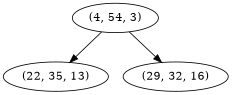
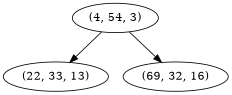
  digraph {
    "(4, 54, 3)"
-   "(22, 35, 13)"
-   "(29, 32, 16)"
+   "(22, 35, 13)" [label="(22, 33, 13)"]
+   "(29, 32, 16)" [label="(69, 32, 16)"]
    "(4, 54, 3)" -> "(22, 35, 13)"
    "(4, 54, 3)" -> "(29, 32, 16)"
  }
